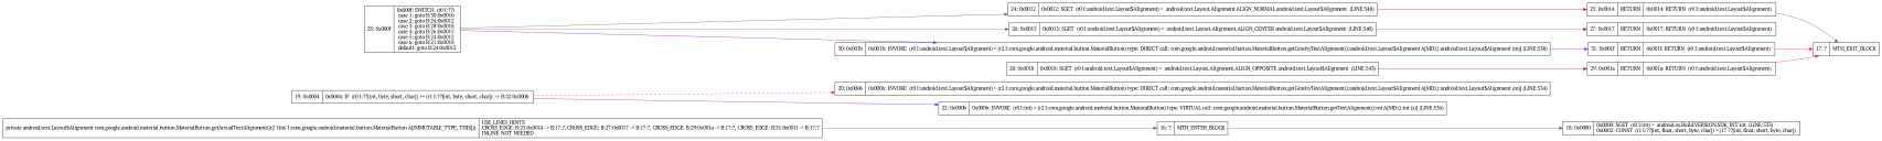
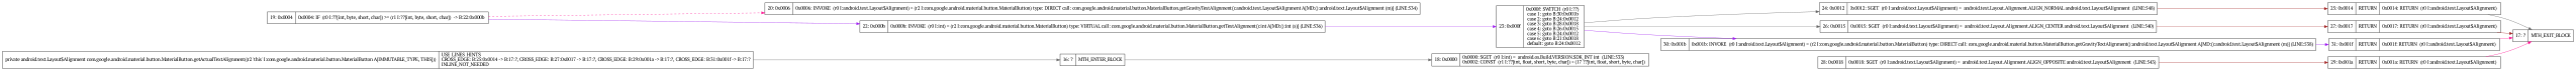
  digraph {
    fontname="PT Serif"
    rankdir=LR
    node [fontname="PT Serif" shape=record]
    edge [color=gray40 fontname="PT Serif"]
    n1 [label="{16\:\ ?|MTH_ENTER_BLOCK\l}"]
    n2 [label="{18\:\ 0x0000|0x0000: SGET  (r0 I:int) =  android.os.Build.VERSION.SDK_INT int  (LINE:533)\l0x0002: CONST  (r1 I:??[int, float, short, byte, char]) = (17 ??[int, float, short, byte, char]) \l}"]
    n3 [label="{19\:\ 0x0004|0x0004: IF  (r0 I:??[int, byte, short, char]) \>= (r1 I:??[int, byte, short, char])  \-\> B:22:0x000b \l}"]
    n4 [label="{20\:\ 0x0006|0x0006: INVOKE  (r0 I:android.text.Layout$Alignment) = (r2 I:com.google.android.material.button.MaterialButton) type: DIRECT call: com.google.android.material.button.MaterialButton.getGravityTextAlignment():android.text.Layout$Alignment A[MD:():android.text.Layout$Alignment (m)] (LINE:534)\l}"]
    n5 [label="{22\:\ 0x000b|0x000b: INVOKE  (r0 I:int) = (r2 I:com.google.android.material.button.MaterialButton) type: VIRTUAL call: com.google.android.material.button.MaterialButton.getTextAlignment():int A[MD:():int (s)] (LINE:536)\l}"]
    n6 [label="{23\:\ 0x000f|0x000f: SWITCH  (r0 I:??)\l case 1: goto B:30:0x001b\l case 2: goto B:24:0x0012\l case 3: goto B:28:0x0018\l case 4: goto B:26:0x0015\l case 5: goto B:24:0x0012\l case 6: goto B:21:0x0018\l default: goto B:24:0x0012 \l}"]
    n7 [label="{17\:\ ?|MTH_EXIT_BLOCK\l}"]
    n8 [label="{24\:\ 0x0012|0x0012: SGET  (r0 I:android.text.Layout$Alignment) =  android.text.Layout.Alignment.ALIGN_NORMAL android.text.Layout$Alignment  (LINE:548)\l}"]
    n9 [label="{26\:\ 0x0015|0x0015: SGET  (r0 I:android.text.Layout$Alignment) =  android.text.Layout.Alignment.ALIGN_CENTER android.text.Layout$Alignment  (LINE:540)\l}"]
    n10 [label="{30\:\ 0x001b|0x001b: INVOKE  (r0 I:android.text.Layout$Alignment) = (r2 I:com.google.android.material.button.MaterialButton) type: DIRECT call: com.google.android.material.button.MaterialButton.getGravityTextAlignment():android.text.Layout$Alignment A[MD:():android.text.Layout$Alignment (m)] (LINE:538)\l}"]
    n11 [label="{25\:\ 0x0014|RETURN\l|0x0014: RETURN  (r0 I:android.text.Layout$Alignment) \l}"]
    n12 [label="{27\:\ 0x0017|RETURN\l|0x0017: RETURN  (r0 I:android.text.Layout$Alignment) \l}"]
    n13 [label="{28\:\ 0x0018|0x0018: SGET  (r0 I:android.text.Layout$Alignment) =  android.text.Layout.Alignment.ALIGN_OPPOSITE android.text.Layout$Alignment  (LINE:543)\l}"]
    n14 [label="{29\:\ 0x001a|RETURN\l|0x001a: RETURN  (r0 I:android.text.Layout$Alignment) \l}"]
    n15 [label="{31\:\ 0x001f|RETURN\l|0x001f: RETURN  (r0 I:android.text.Layout$Alignment) \l}"]
    n16 [label="{private android.text.Layout$Alignment com.google.android.material.button.MaterialButton.getActualTextAlignment((r2 'this' I:com.google.android.material.button.MaterialButton A[IMMUTABLE_TYPE, THIS]))  | USE_LINES_HINTS\lCROSS_EDGE: B:25:0x0014 \-\> B:17:?, CROSS_EDGE: B:27:0x0017 \-\> B:17:?, CROSS_EDGE: B:29:0x001a \-\> B:17:?, CROSS_EDGE: B:31:0x001f \-\> B:17:?\lINLINE_NOT_NEEDED\l}"]
    n1 -> n2
    n3 -> n4 [color=deeppink style=dashed]
    n3 -> n5 [color=purple]
+   n5 -> n6 [color=purple]
    n6 -> n8
    n6 -> n9
    n6 -> n10 [color=purple]
    n8 -> n11 [color=brown]
    n9 -> n12 [color=brown]
    n10 -> n15 [color=purple]
    n11 -> n7
+   n12 -> n7 [color=brown]
    n13 -> n14 [color=brown]
    n14 -> n7 [color=deeppink]
    n15 -> n7 [color=deeppink]
    n16 -> n1
  }
